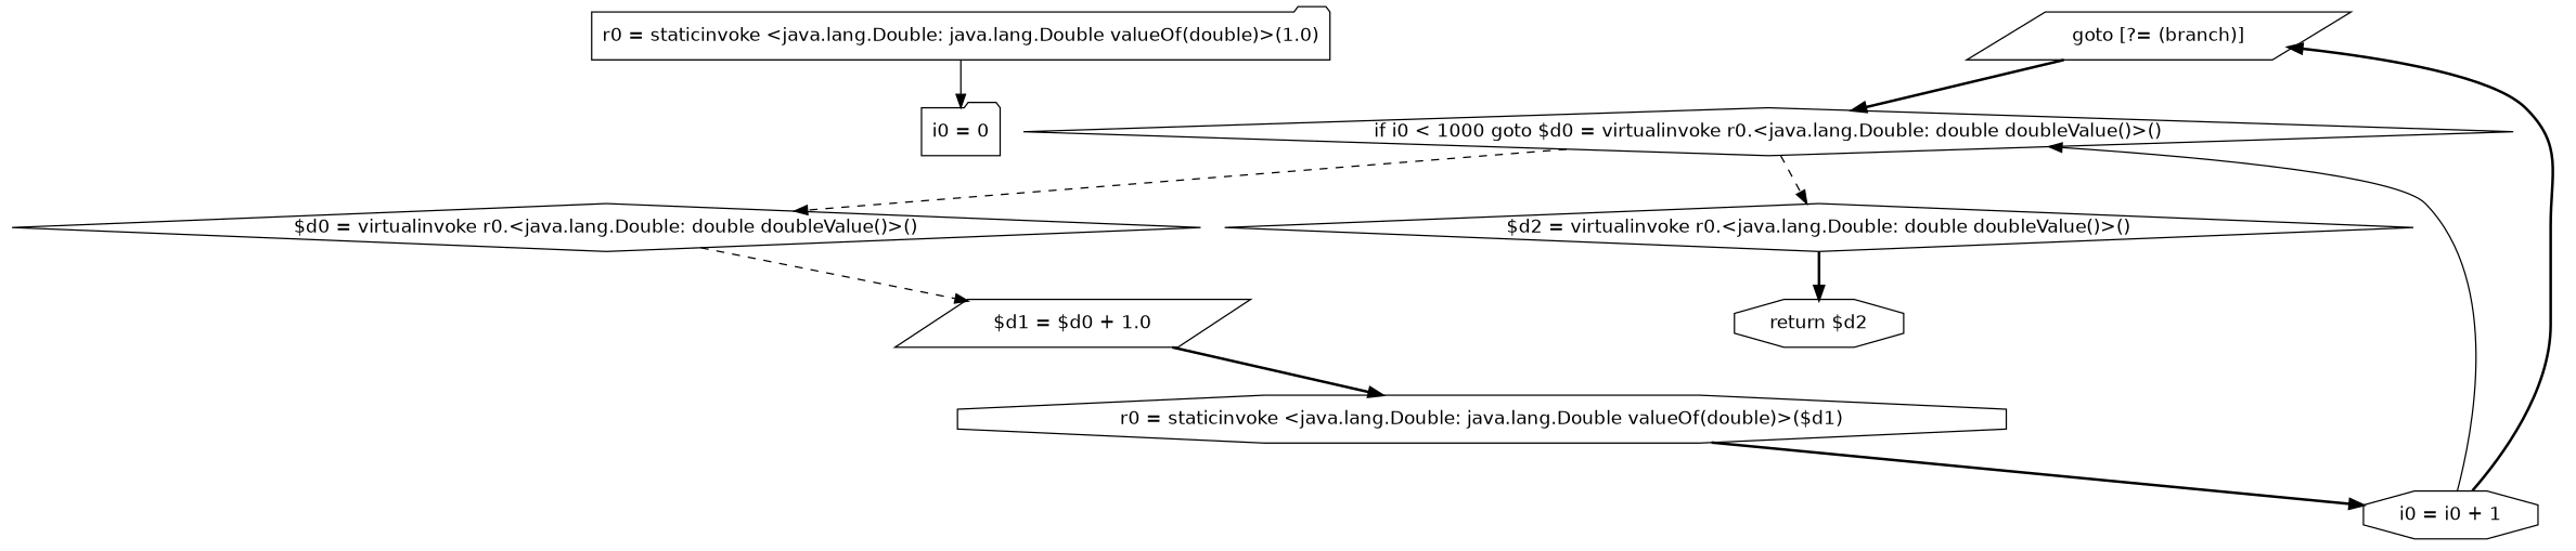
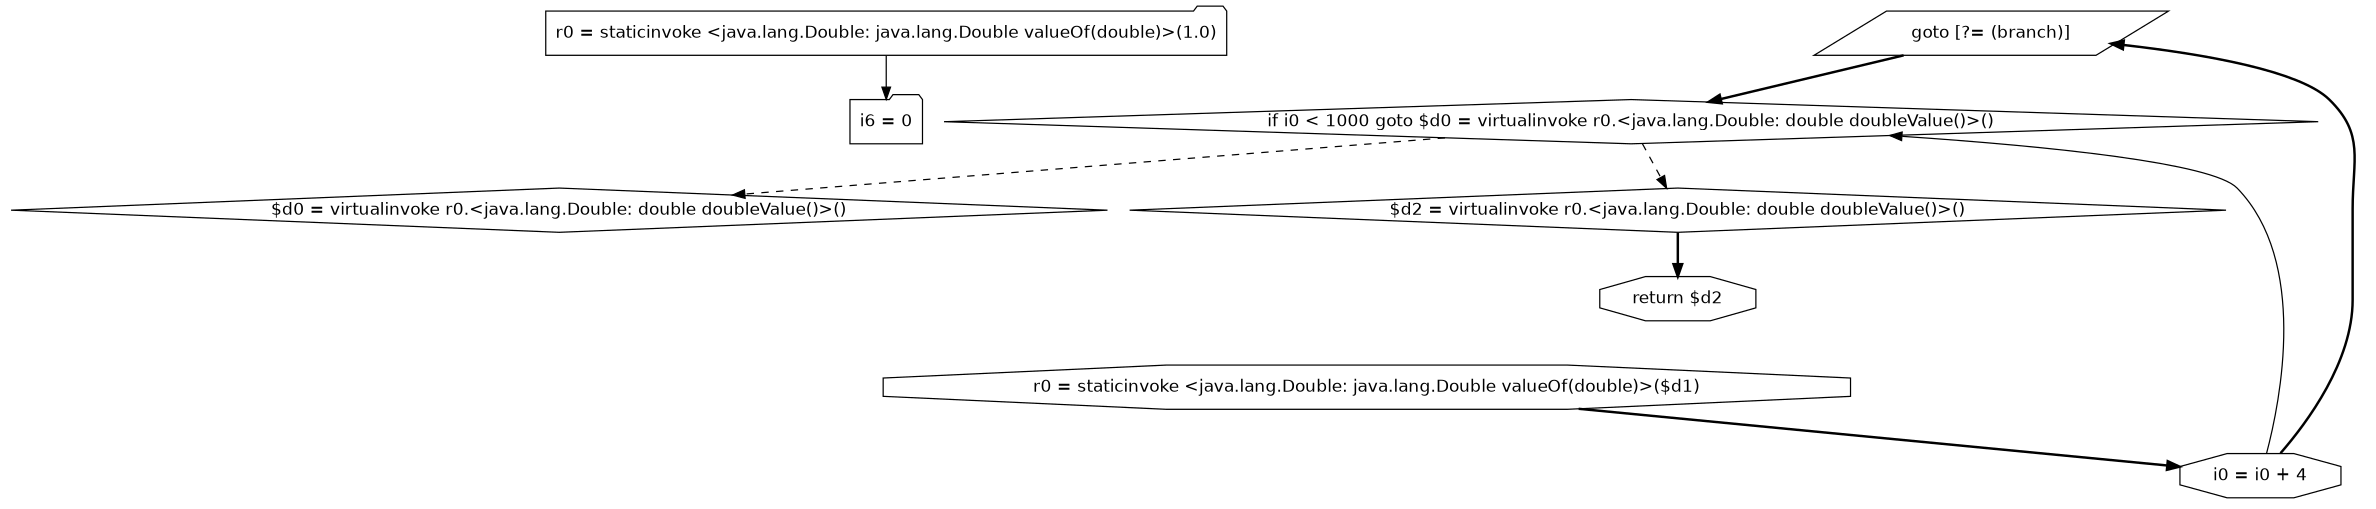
  digraph {
    fontname="DejaVu Sans"
    node [fontname="DejaVu Sans" shape=diamond]
    edge [fontname="DejaVu Sans" style=bold]
    "r0 = staticinvoke <java.lang.Double: java.lang.Double valueOf(double)>(1.0)" [shape=folder]
-   "i0 = 0" [shape=folder]
+   "i0 = 0" [shape=folder label="i6 = 0"]
    "goto [?= (branch)]" [shape=parallelogram]
    "if i0 < 1000 goto $d0 = virtualinvoke r0.<java.lang.Double: double doubleValue()>()"
    "$d0 = virtualinvoke r0.<java.lang.Double: double doubleValue()>()"
    "$d2 = virtualinvoke r0.<java.lang.Double: double doubleValue()>()"
-   "$d1 = $d0 + 1.0" [shape=parallelogram]
    "r0 = staticinvoke <java.lang.Double: java.lang.Double valueOf(double)>($d1)" [shape=octagon]
-   "i0 = i0 + 1" [shape=octagon]
+   "i0 = i0 + 1" [shape=octagon label="i0 = i0 + 4"]
    "return $d2" [shape=octagon]
    "r0 = staticinvoke <java.lang.Double: java.lang.Double valueOf(double)>(1.0)" -> "i0 = 0" [style=solid]
    "goto [?= (branch)]" -> "if i0 < 1000 goto $d0 = virtualinvoke r0.<java.lang.Double: double doubleValue()>()"
    "if i0 < 1000 goto $d0 = virtualinvoke r0.<java.lang.Double: double doubleValue()>()" -> "$d0 = virtualinvoke r0.<java.lang.Double: double doubleValue()>()" [style=dashed]
    "if i0 < 1000 goto $d0 = virtualinvoke r0.<java.lang.Double: double doubleValue()>()" -> "$d2 = virtualinvoke r0.<java.lang.Double: double doubleValue()>()" [style=dashed]
-   "$d0 = virtualinvoke r0.<java.lang.Double: double doubleValue()>()" -> "$d1 = $d0 + 1.0" [style=dashed]
    "$d2 = virtualinvoke r0.<java.lang.Double: double doubleValue()>()" -> "return $d2"
-   "$d1 = $d0 + 1.0" -> "r0 = staticinvoke <java.lang.Double: java.lang.Double valueOf(double)>($d1)"
    "r0 = staticinvoke <java.lang.Double: java.lang.Double valueOf(double)>($d1)" -> "i0 = i0 + 1"
    "i0 = i0 + 1" -> "goto [?= (branch)]"
    "i0 = i0 + 1" -> "if i0 < 1000 goto $d0 = virtualinvoke r0.<java.lang.Double: double doubleValue()>()" [style=solid]
  }
